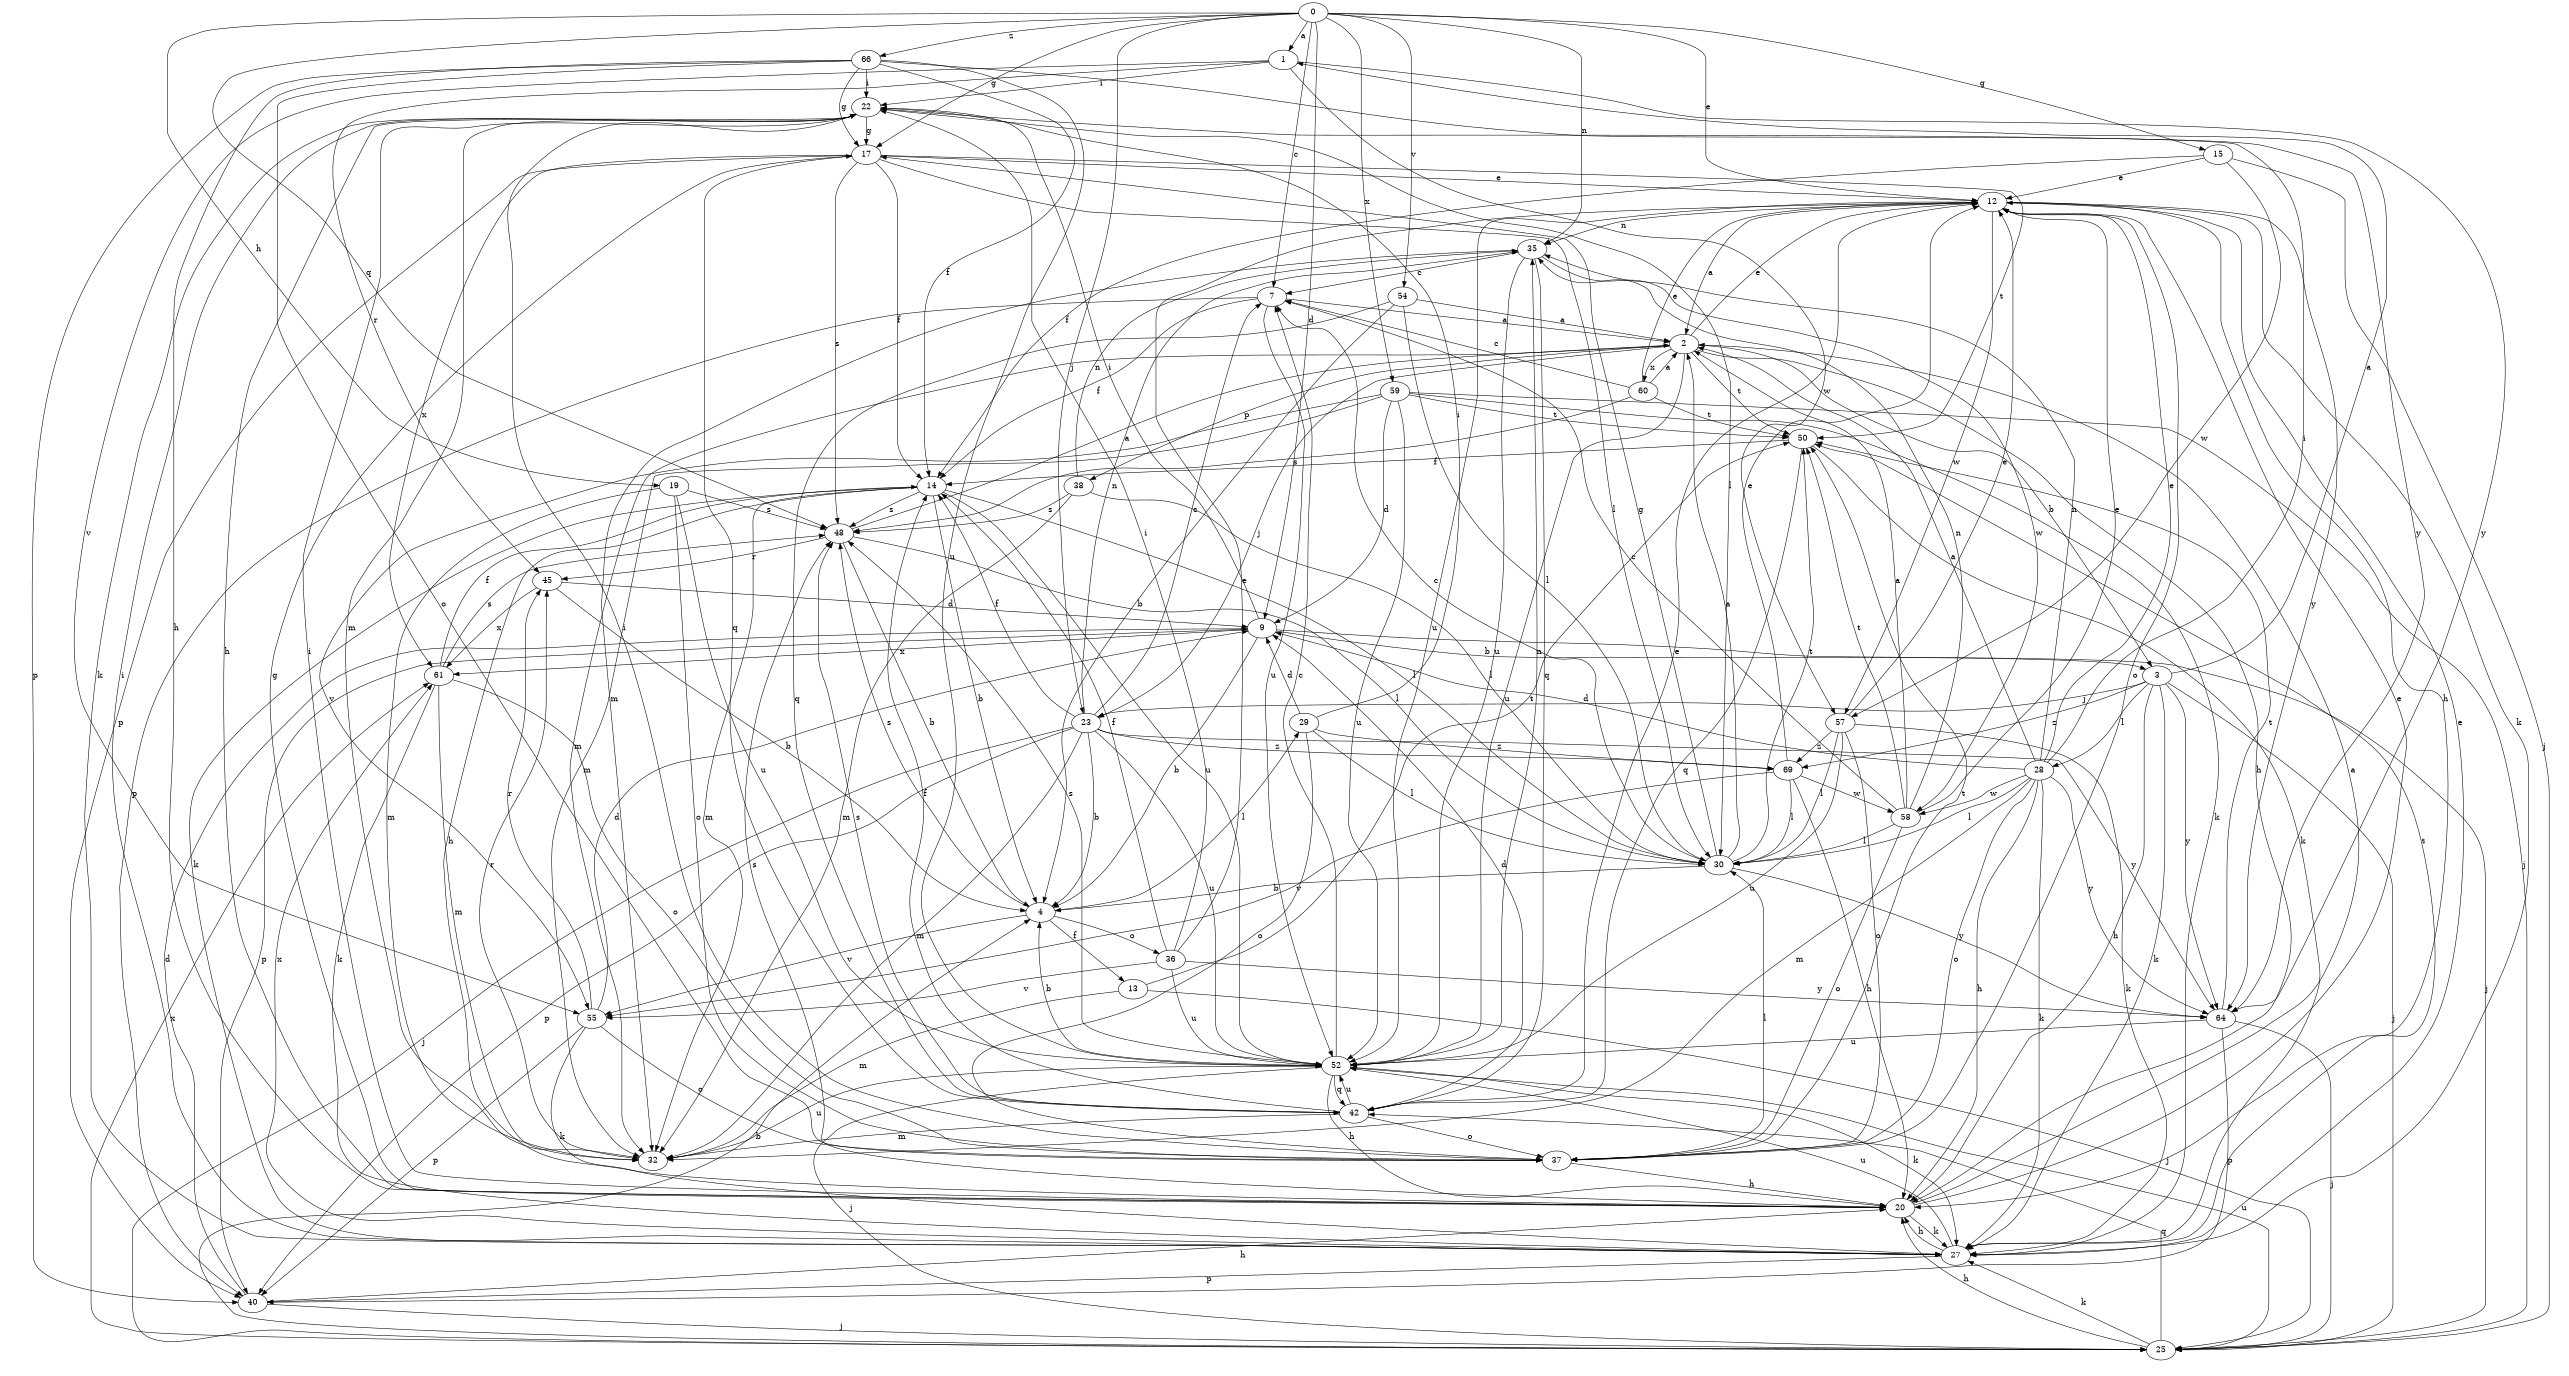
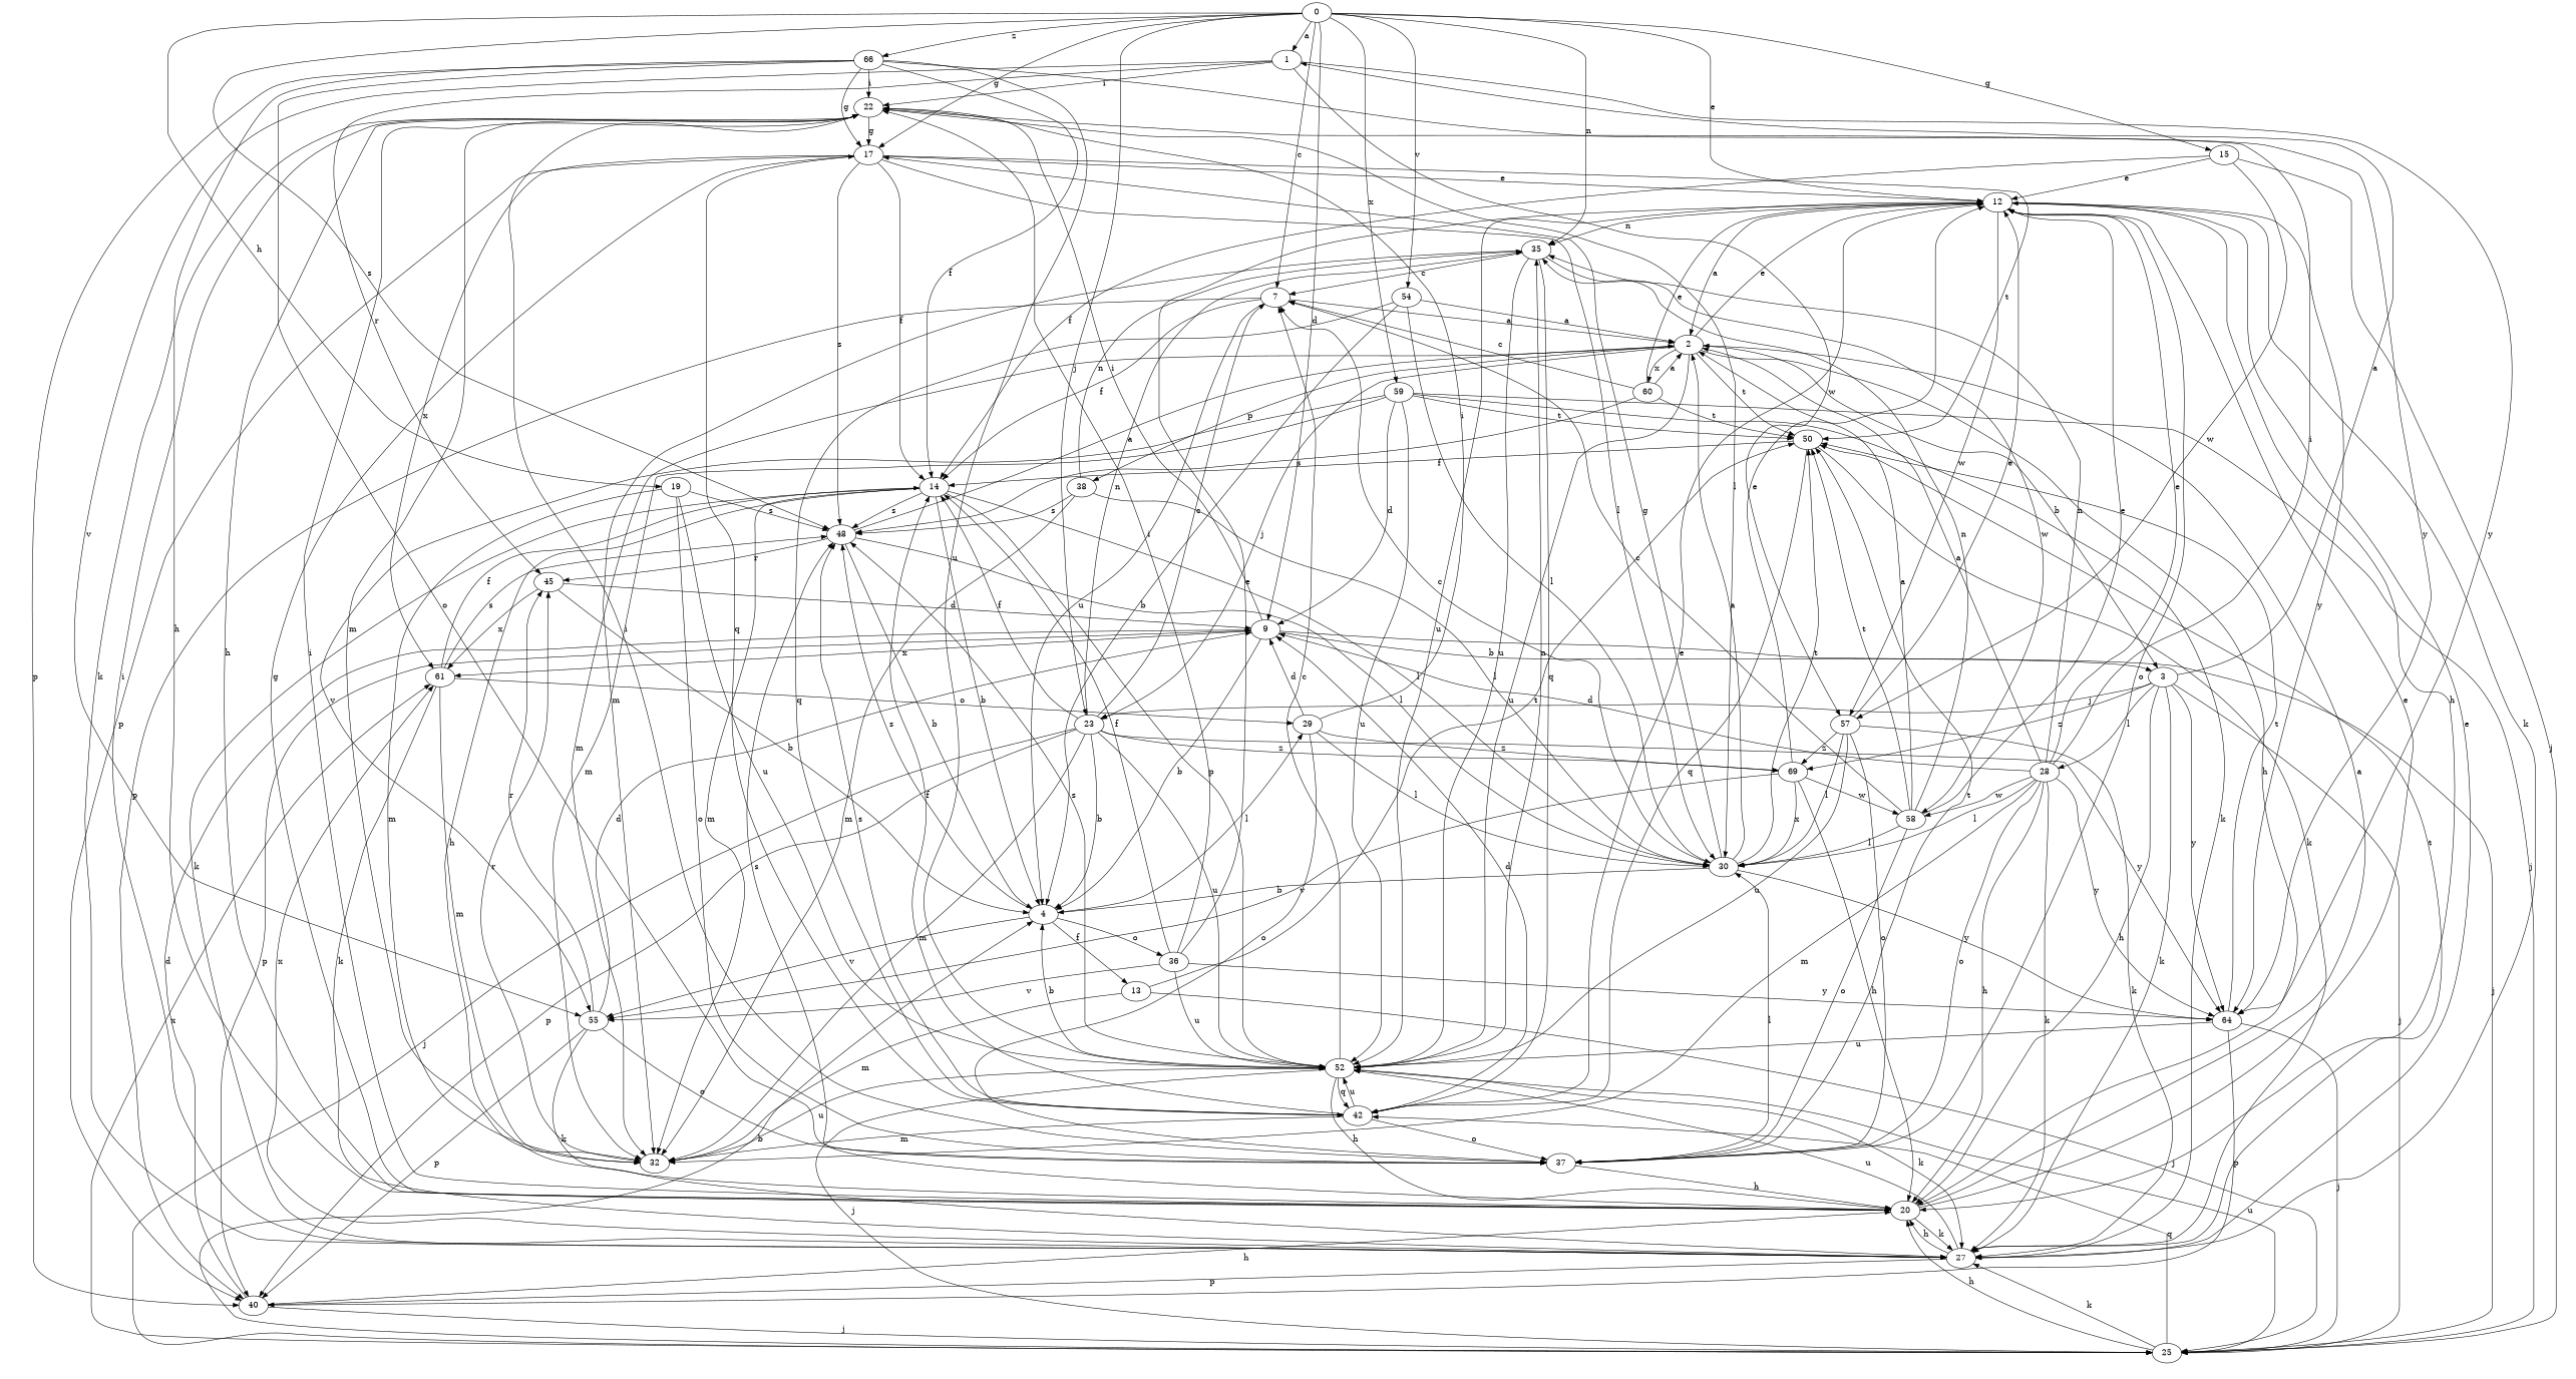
  strict digraph {
    0
    1
    7
    9
    12
    15
    17
    19
    23
    35
    48
    54
    59
    66
    22
    45
    55
    57
    64
    2
    40
    52
    14
    3
    25
    4
    61
    20
    27
    37
    50
    30
    42
    32
    69
    58
    38
    60
    28
    13
    29
    36
    0 -> 1 [label=a]
    0 -> 7 [label=c]
    0 -> 9 [label=d]
    0 -> 12 [label=e]
    0 -> 15 [label=g]
    0 -> 17 [label=g]
    0 -> 19 [label=h]
    0 -> 23 [label=j]
    0 -> 35 [label=n]
-   0 -> 48 [label=q]
+   0 -> 48 [label=s]
    0 -> 54 [label=v]
    0 -> 59 [label=x]
    0 -> 66 [label=z]
    1 -> 22 [label=i]
    1 -> 45 [label=r]
    1 -> 55 [label=v]
    1 -> 57 [label=w]
    1 -> 64 [label=y]
    7 -> 2 [label=a]
    7 -> 40 [label=p]
-   7 -> 52 [label=u]
+   7 -> 4 [label=u]
    7 -> 14 [label=f]
    9 -> 22 [label=i]
    9 -> 40 [label=p]
    9 -> 3 [label=b]
    9 -> 25 [label=j]
    9 -> 4 [label=b]
    9 -> 61 [label=x]
    12 -> 35 [label=n]
    12 -> 57 [label=w]
    12 -> 64 [label=y]
    12 -> 2 [label=a]
    12 -> 52 [label=u]
    12 -> 20 [label=h]
    12 -> 27 [label=k]
    12 -> 37 [label=o]
    15 -> 12 [label=e]
    15 -> 57 [label=w]
    15 -> 14 [label=f]
    15 -> 25 [label=j]
    17 -> 12 [label=e]
    17 -> 48 [label=s]
    17 -> 40 [label=p]
    17 -> 14 [label=f]
    17 -> 61 [label=x]
    17 -> 50 [label=t]
    17 -> 30 [label=l]
    17 -> 42 [label=q]
    19 -> 48 [label=s]
    19 -> 52 [label=u]
    19 -> 37 [label=o]
    19 -> 32 [label=m]
    23 -> 7 [label=c]
    23 -> 35 [label=n]
    23 -> 64 [label=y]
    23 -> 40 [label=p]
    23 -> 52 [label=u]
    23 -> 14 [label=f]
    23 -> 25 [label=j]
    23 -> 4 [label=b]
    23 -> 32 [label=m]
    23 -> 69 [label=z]
    35 -> 7 [label=c]
    35 -> 52 [label=u]
    35 -> 42 [label=q]
    35 -> 32 [label=m]
    35 -> 58 [label=w]
    48 -> 45 [label=r]
    48 -> 2 [label=a]
    48 -> 4 [label=b]
    48 -> 30 [label=l]
    54 -> 2 [label=a]
    54 -> 4 [label=b]
    54 -> 30 [label=l]
    54 -> 42 [label=q]
    59 -> 9 [label=d]
    59 -> 55 [label=v]
    59 -> 52 [label=u]
    59 -> 25 [label=j]
    59 -> 27 [label=k]
    59 -> 50 [label=t]
    59 -> 32 [label=m]
    66 -> 17 [label=g]
    66 -> 22 [label=i]
    66 -> 64 [label=y]
    66 -> 40 [label=p]
    66 -> 52 [label=u]
    66 -> 14 [label=f]
    66 -> 20 [label=h]
    66 -> 37 [label=o]
    22 -> 17 [label=g]
    22 -> 20 [label=h]
    22 -> 27 [label=k]
    22 -> 30 [label=l]
    22 -> 32 [label=m]
    45 -> 9 [label=d]
    45 -> 4 [label=b]
    45 -> 61 [label=x]
    55 -> 9 [label=d]
    55 -> 45 [label=r]
    55 -> 40 [label=p]
    55 -> 27 [label=k]
    55 -> 37 [label=o]
    57 -> 12 [label=e]
    57 -> 52 [label=u]
    57 -> 27 [label=k]
    57 -> 37 [label=o]
    57 -> 30 [label=l]
    57 -> 69 [label=z]
    64 -> 40 [label=p]
    64 -> 52 [label=u]
    64 -> 25 [label=j]
    64 -> 50 [label=t]
    2 -> 12 [label=e]
    2 -> 23 [label=j]
    2 -> 52 [label=u]
    2 -> 3 [label=b]
    2 -> 20 [label=h]
    2 -> 50 [label=t]
    2 -> 32 [label=m]
    2 -> 38 [label=p]
    2 -> 60 [label=x]
    40 -> 9 [label=d]
    40 -> 25 [label=j]
    40 -> 20 [label=h]
    52 -> 7 [label=c]
    52 -> 35 [label=n]
    52 -> 48 [label=s]
    52 -> 25 [label=j]
    52 -> 4 [label=b]
    52 -> 20 [label=h]
    52 -> 27 [label=k]
    52 -> 42 [label=q]
    14 -> 48 [label=s]
-   14 -> 52 [label=u]
+   14 -> 52 [label=p]
    14 -> 4 [label=b]
    14 -> 20 [label=h]
    14 -> 27 [label=k]
    14 -> 30 [label=l]
    14 -> 32 [label=m]
    3 -> 1 [label=a]
    3 -> 23 [label=j]
    3 -> 64 [label=y]
    3 -> 25 [label=j]
    3 -> 20 [label=h]
    3 -> 27 [label=k]
    3 -> 69 [label=z]
    3 -> 28 [label=l]
    25 -> 52 [label=u]
    25 -> 4 [label=b]
    25 -> 61 [label=x]
    25 -> 20 [label=h]
    25 -> 27 [label=k]
    25 -> 42 [label=q]
    4 -> 48 [label=s]
    4 -> 55 [label=v]
    4 -> 13 [label=f]
    4 -> 29 [label=l]
    4 -> 36 [label=o]
    61 -> 48 [label=s]
    61 -> 14 [label=f]
    61 -> 27 [label=k]
-   61 -> 37 [label=o]
+   61 -> 29 [label=o]
    61 -> 32 [label=m]
    20 -> 12 [label=e]
    20 -> 17 [label=g]
    20 -> 48 [label=s]
    20 -> 22 [label=i]
    20 -> 2 [label=a]
    20 -> 27 [label=k]
    27 -> 12 [label=e]
    27 -> 22 [label=i]
    27 -> 40 [label=p]
    27 -> 52 [label=u]
    27 -> 61 [label=x]
    27 -> 20 [label=h]
    27 -> 50 [label=t]
    37 -> 22 [label=i]
    37 -> 20 [label=h]
    37 -> 50 [label=t]
    37 -> 30 [label=l]
    50 -> 14 [label=f]
    50 -> 27 [label=k]
    50 -> 42 [label=q]
    30 -> 7 [label=c]
    30 -> 17 [label=g]
    30 -> 64 [label=y]
    30 -> 2 [label=a]
    30 -> 4 [label=b]
    30 -> 50 [label=t]
    42 -> 9 [label=d]
    42 -> 12 [label=e]
    42 -> 48 [label=s]
    42 -> 52 [label=u]
    42 -> 14 [label=f]
    42 -> 37 [label=o]
    42 -> 32 [label=m]
    32 -> 45 [label=r]
    32 -> 52 [label=u]
    69 -> 12 [label=e]
    69 -> 55 [label=v]
    69 -> 20 [label=h]
-   69 -> 30 [label=l]
+   69 -> 30 [label=x]
    69 -> 58 [label=w]
    58 -> 7 [label=c]
    58 -> 12 [label=e]
    58 -> 35 [label=n]
    58 -> 2 [label=a]
    58 -> 37 [label=o]
    58 -> 50 [label=t]
    58 -> 30 [label=l]
    38 -> 35 [label=n]
    38 -> 48 [label=s]
    38 -> 30 [label=l]
    38 -> 32 [label=m]
    60 -> 7 [label=c]
    60 -> 12 [label=e]
    60 -> 48 [label=s]
    60 -> 2 [label=a]
    60 -> 50 [label=t]
    28 -> 9 [label=d]
    28 -> 12 [label=e]
    28 -> 35 [label=n]
    28 -> 22 [label=i]
    28 -> 64 [label=y]
    28 -> 2 [label=a]
    28 -> 20 [label=h]
    28 -> 27 [label=k]
    28 -> 37 [label=o]
    28 -> 30 [label=l]
    28 -> 32 [label=m]
    28 -> 58 [label=w]
    13 -> 25 [label=j]
    13 -> 50 [label=t]
    13 -> 32 [label=m]
    29 -> 9 [label=d]
    29 -> 22 [label=i]
    29 -> 37 [label=o]
    29 -> 30 [label=l]
    29 -> 69 [label=z]
    36 -> 12 [label=e]
    36 -> 22 [label=i]
    36 -> 55 [label=v]
    36 -> 64 [label=y]
    36 -> 52 [label=u]
    36 -> 14 [label=f]
  }
